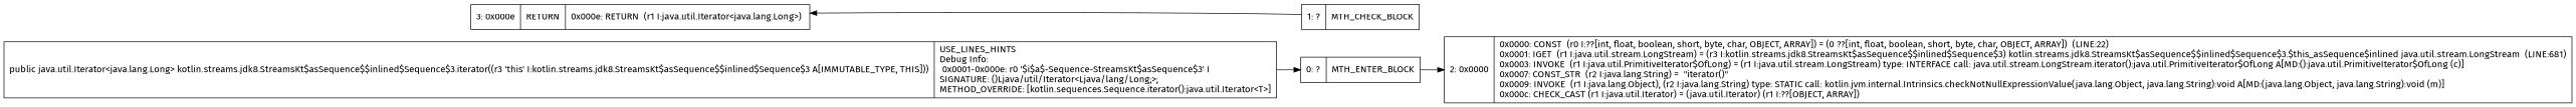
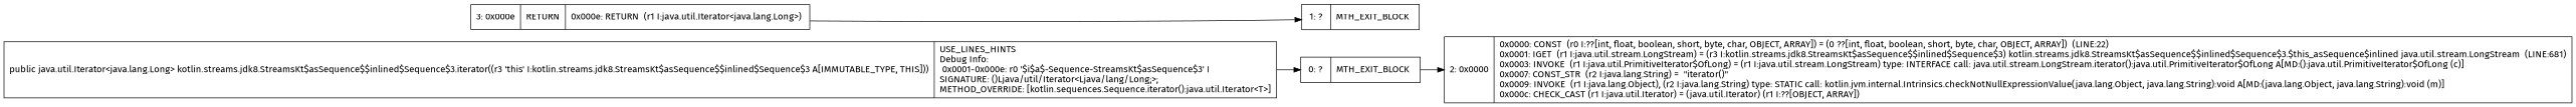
  digraph {
    fontname="Fira Sans"
    rankdir=LR
    node [fontname="Fira Sans" shape=record]
    edge [fontname="Fira Sans"]
-   n1 [label="{0\:\ ?|MTH_ENTER_BLOCK\l}"]
+   n1 [label="{0\:\ ?|MTH_EXIT_BLOCK\l}"]
    n2 [label="{2\:\ 0x0000|0x0000: CONST  (r0 I:??[int, float, boolean, short, byte, char, OBJECT, ARRAY]) = (0 ??[int, float, boolean, short, byte, char, OBJECT, ARRAY])  (LINE:22)\l0x0001: IGET  (r1 I:java.util.stream.LongStream) = (r3 I:kotlin.streams.jdk8.StreamsKt$asSequence$$inlined$Sequence$3) kotlin.streams.jdk8.StreamsKt$asSequence$$inlined$Sequence$3.$this_asSequence$inlined java.util.stream.LongStream  (LINE:681)\l0x0003: INVOKE  (r1 I:java.util.PrimitiveIterator$OfLong) = (r1 I:java.util.stream.LongStream) type: INTERFACE call: java.util.stream.LongStream.iterator():java.util.PrimitiveIterator$OfLong A[MD:():java.util.PrimitiveIterator$OfLong (c)]\l0x0007: CONST_STR  (r2 I:java.lang.String) =  \"iterator()\" \l0x0009: INVOKE  (r1 I:java.lang.Object), (r2 I:java.lang.String) type: STATIC call: kotlin.jvm.internal.Intrinsics.checkNotNullExpressionValue(java.lang.Object, java.lang.String):void A[MD:(java.lang.Object, java.lang.String):void (m)]\l0x000c: CHECK_CAST (r1 I:java.util.Iterator) = (java.util.Iterator) (r1 I:??[OBJECT, ARRAY]) \l}"]
    n3 [label="{3\:\ 0x000e|RETURN\l|0x000e: RETURN  (r1 I:java.util.Iterator\<java.lang.Long\>) \l}"]
-   n4 [label="{1\:\ ?|MTH_CHECK_BLOCK\l}"]
+   n4 [label="{1\:\ ?|MTH_EXIT_BLOCK\l}"]
    n5 [label="{public java.util.Iterator\<java.lang.Long\> kotlin.streams.jdk8.StreamsKt$asSequence$$inlined$Sequence$3.iterator((r3 'this' I:kotlin.streams.jdk8.StreamsKt$asSequence$$inlined$Sequence$3 A[IMMUTABLE_TYPE, THIS]))  | USE_LINES_HINTS\lDebug Info:\l  0x0001\-0x000e: r0 '$i$a$\-Sequence\-StreamsKt$asSequence$3' I\lSIGNATURE: ()Ljava\/util\/Iterator\<Ljava\/lang\/Long;\>;\lMETHOD_OVERRIDE: [kotlin.sequences.Sequence.iterator():java.util.Iterator\<T\>]\l}"]
    n1 -> n2
-   n4 -> n3
+   n3 -> n4
    n5 -> n1
  }
